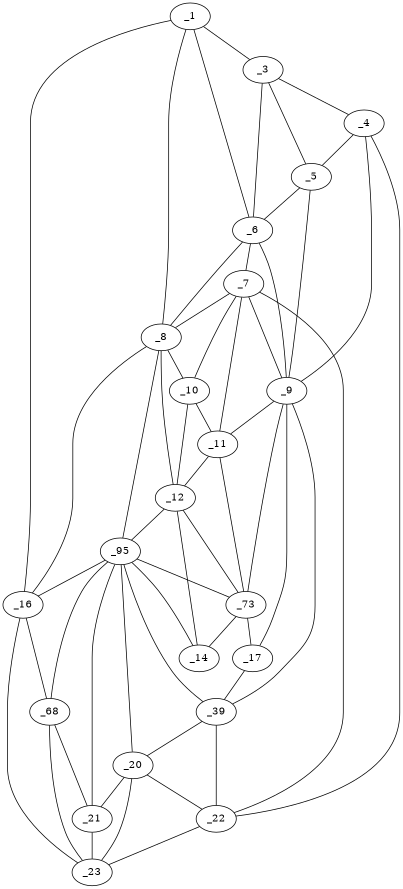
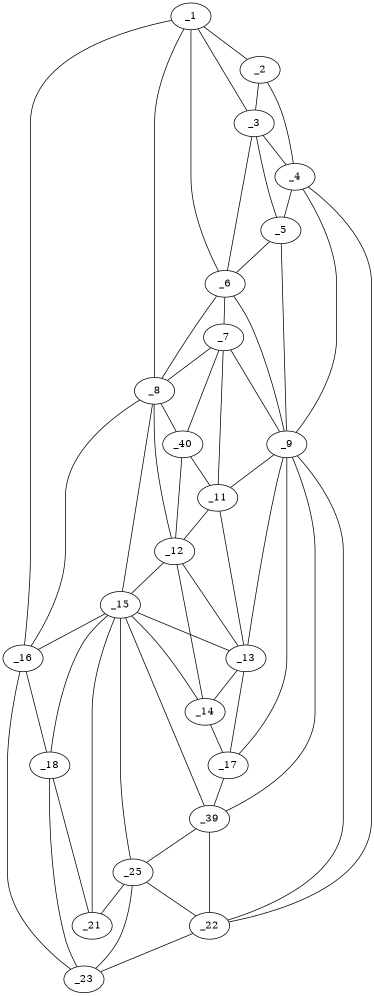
  graph {
    node [x=43 y=50]
    edge [valence=2]
    _1 [x=5]
+   _2 [x=20 y=30]
    _3 [x=31 y=32]
    _6 [y=40]
    _8 [x=54 y=67]
    _16 [x=87 y=105]
    _4 [x=39 y=23]
    _5 [y=37]
    _9 [x=57 y=39]
    _22 [x=123 y=74]
    _7 [x=52 y=48]
-   _10 [x=62 y=59]
+   _10 [x=62 y=59 label=_40]
    _12 [x=73 y=62]
-   _15 [x=86 y=86 label=_95]
-   _18 [x=101 y=99 label=_68]
+   _15 [x=86 y=86]
+   _18 [x=101 y=99]
    _23 [x=125 y=96]
    _11 [x=64]
-   _13 [x=77 y=56 label=_73]
+   _13 [x=77 y=56]
    _17 [x=88 y=61]
    n20 [label=_39 x=102 y=67]
    _14 [x=81 y=63]
-   _20 [x=109 y=85]
+   _20 [x=109 y=85 label=_25]
    _21 [x=109 y=89]
+   _1 -- _2
    _1 -- _3
    _1 -- _6 [valence=1]
    _1 -- _8
    _1 -- _16 [valence=1]
+   _2 -- _3
+   _2 -- _4
    _3 -- _6
    _3 -- _4 [valence=1]
    _3 -- _5
    _6 -- _8
    _6 -- _9
    _6 -- _7
    _8 -- _16
    _8 -- _10
    _8 -- _12
    _8 -- _15
    _16 -- _18 [valence=1]
    _16 -- _23 [valence=1]
    _4 -- _5
    _4 -- _9 [valence=1]
    _4 -- _22 [valence=1]
    _5 -- _6 [valence=1]
    _5 -- _9 [valence=1]
-   _7 -- _22 [valence=1]
+   _9 -- _22 [valence=1]
    _9 -- _11
    _9 -- _13 [valence=1]
    _9 -- _17 [valence=1]
    _9 -- n20
    _22 -- _23 [valence=1]
    _7 -- _8 [valence=1]
    _7 -- _9
    _7 -- _10
    _7 -- _11
    _10 -- _12
    _10 -- _11
    _12 -- _15 [valence=1]
    _12 -- _13
    _12 -- _14 [valence=1]
    _15 -- _16
    _15 -- _18 [valence=1]
    _15 -- _13
    _15 -- n20
    _15 -- _20
    _15 -- _21
    _18 -- _23
    _18 -- _21
    _11 -- _12
    _11 -- _13 [valence=1]
    _13 -- _17 [valence=1]
    _13 -- _14
    _17 -- n20 [valence=1]
    n20 -- _22
    n20 -- _20
    _14 -- _15 [valence=1]
+   _14 -- _17
    _20 -- _22 [valence=1]
    _20 -- _23
    _20 -- _21
-   _21 -- _23
  }
